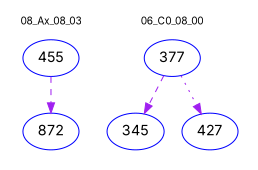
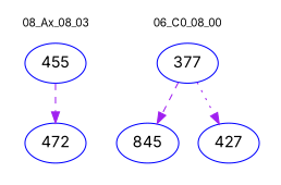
  digraph {
    fontname=Inter
    node [color=blue fontname=Inter]
    edge [color=purple fontname=Inter style=dashed]
    n1 [label=455]
-   n2 [label=872]
+   n2 [label=472]
    n3 [label=377]
-   n4 [label=345]
+   n4 [label=845]
    n5 [label=427]
    subgraph cluster_1 {
      color=white
      fontsize=10
      label="08_Ax_08_03"
      n1
      n2
    }
    subgraph cluster_2 {
      color=white
      fontsize=10
      label="06_C0_08_00"
      n3
      n4
      n5
    }
    n1 -> n2
    n3 -> n4
    n3 -> n5 [style=dotted]
  }
